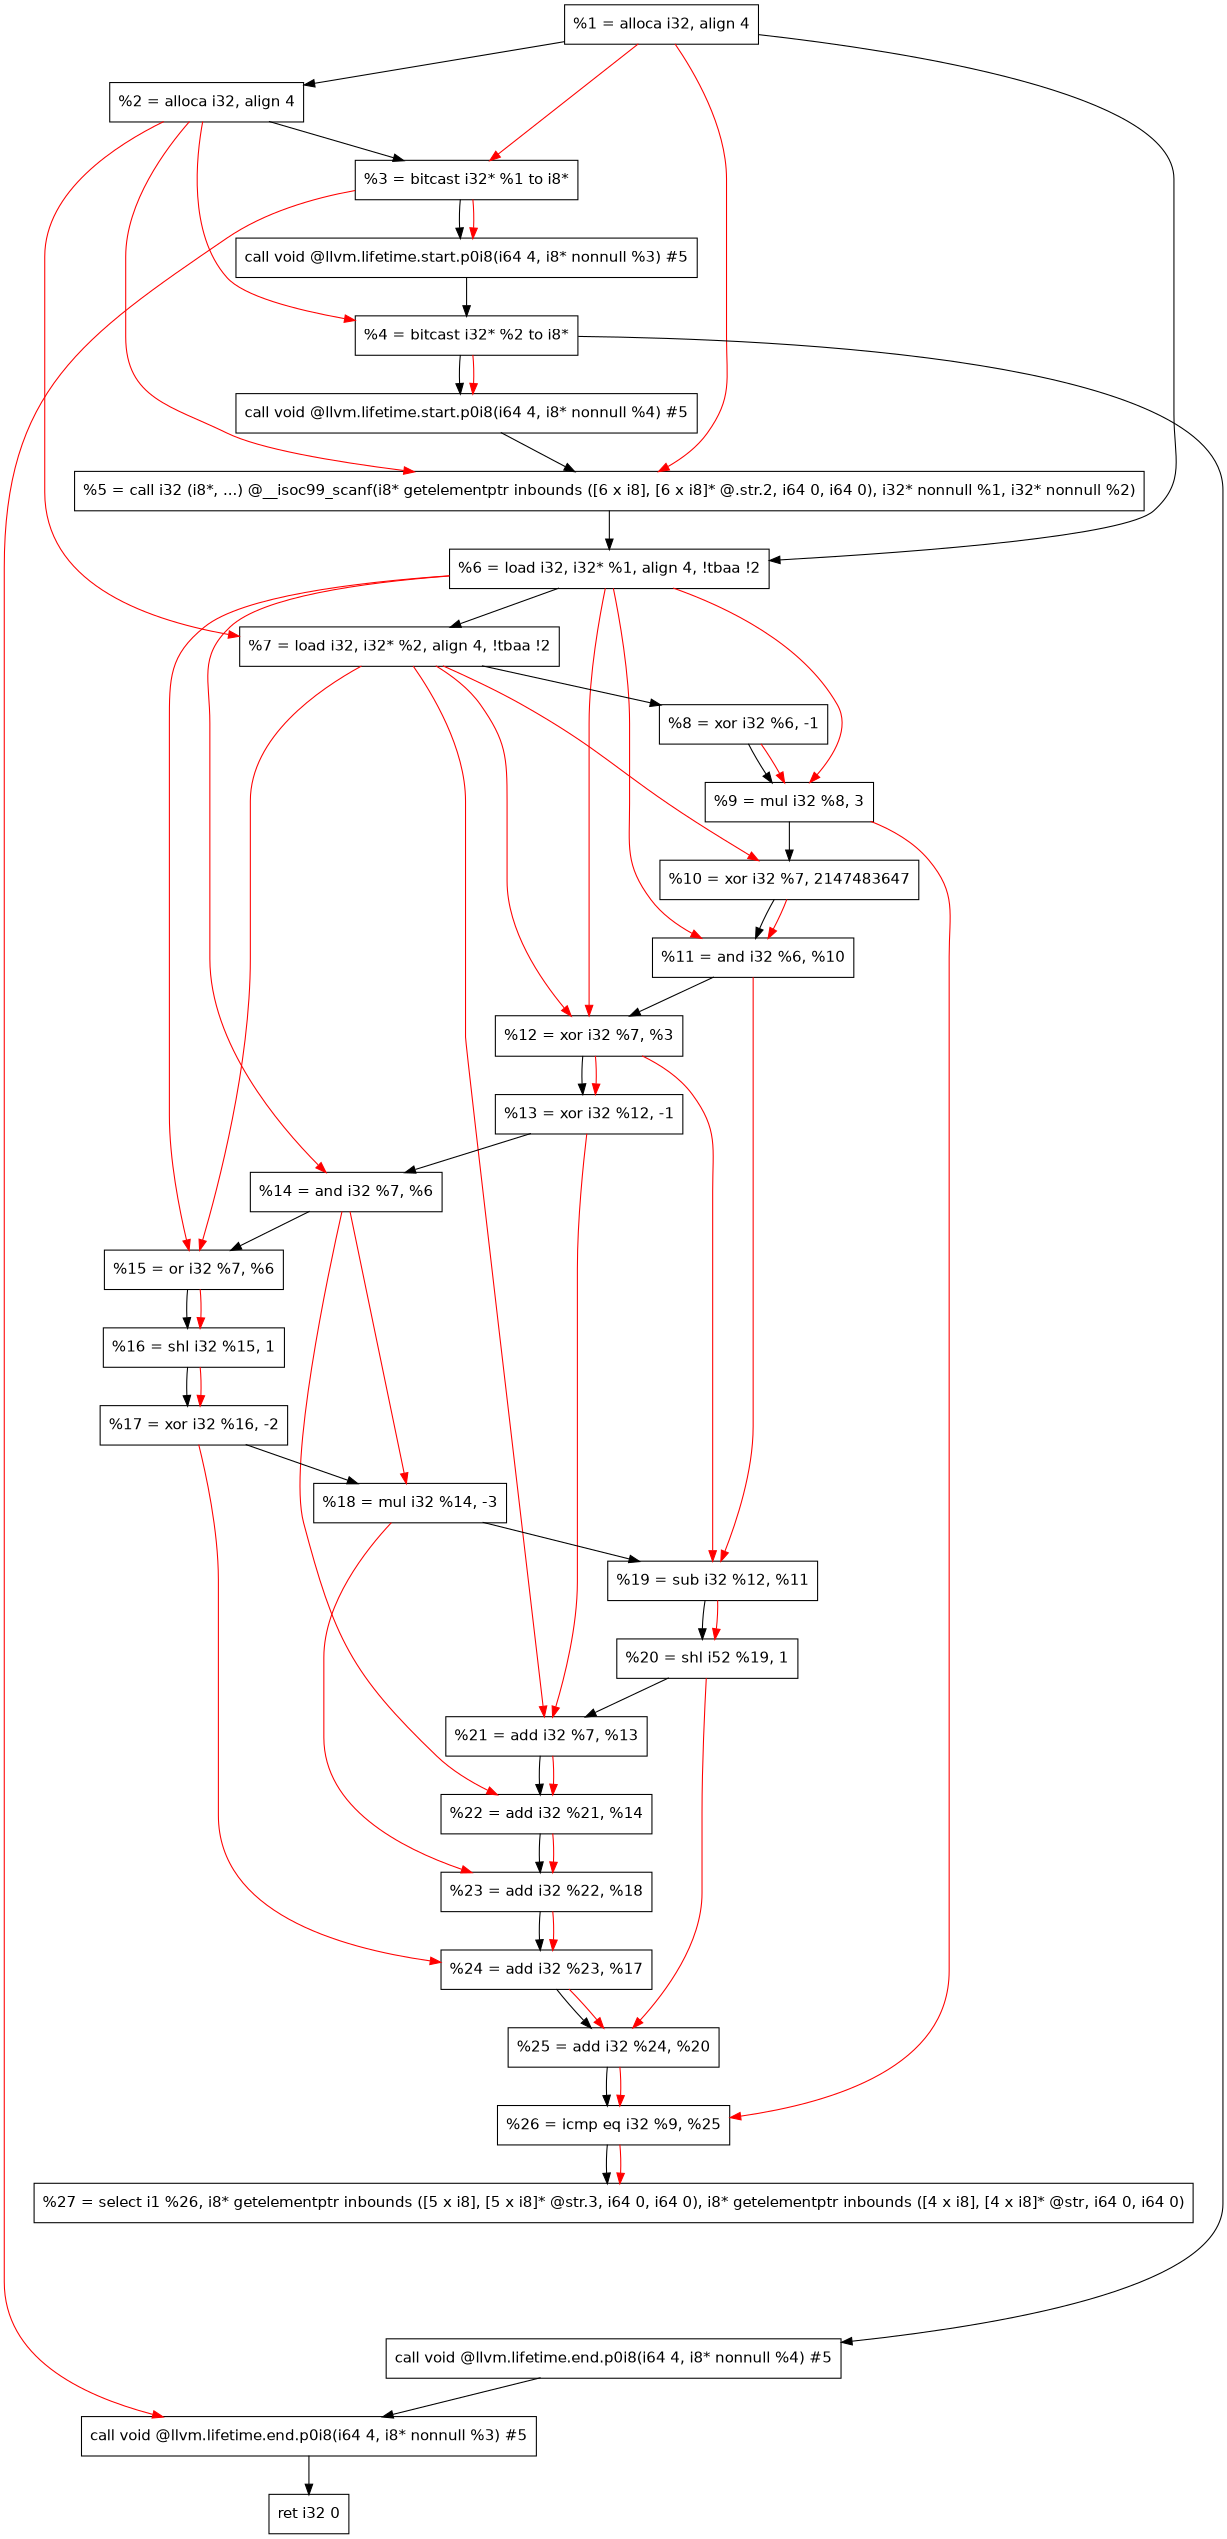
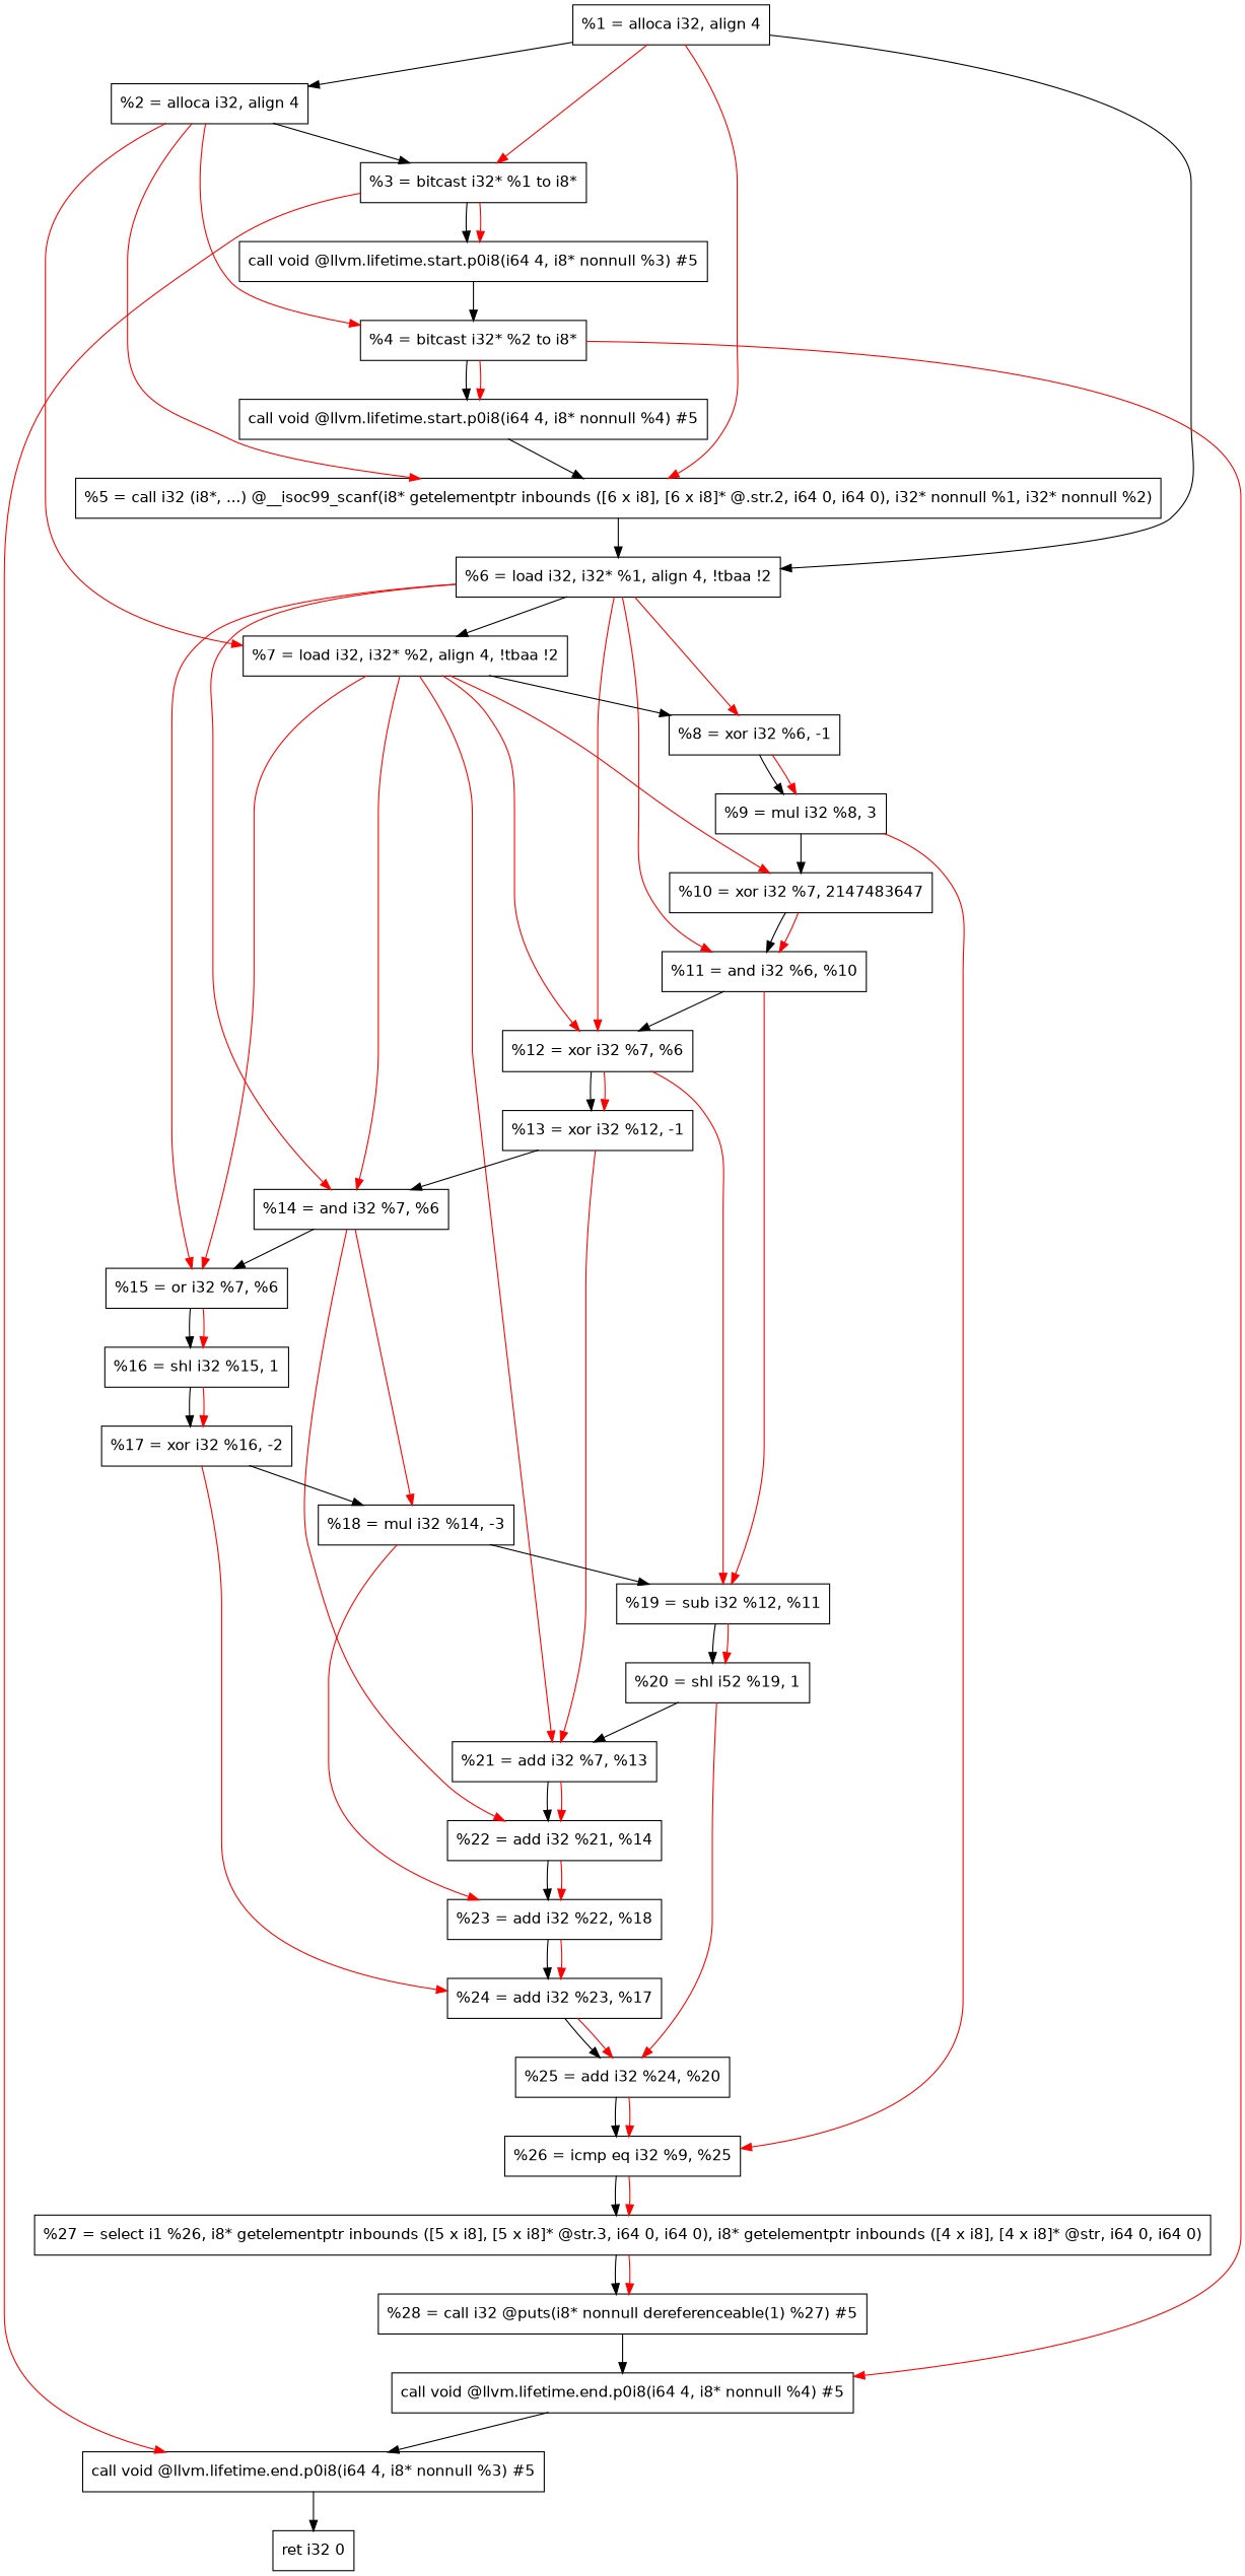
  digraph {
    fontname="DejaVu Sans"
    node [fontname="DejaVu Sans" shape=record]
    edge [fontname="DejaVu Sans" color=red]
    n1 [label="  %1 = alloca i32, align 4"]
    n2 [label="  %2 = alloca i32, align 4"]
    n3 [label="  %3 = bitcast i32* %1 to i8*"]
    n4 [label="  %5 = call i32 (i8*, ...) @__isoc99_scanf(i8* getelementptr inbounds ([6 x i8], [6 x i8]* @.str.2, i64 0, i64 0), i32* nonnull %1, i32* nonnull %2)"]
    n5 [label="  %6 = load i32, i32* %1, align 4, !tbaa !2"]
    n6 [label="  %4 = bitcast i32* %2 to i8*"]
    n7 [label="  %7 = load i32, i32* %2, align 4, !tbaa !2"]
    n8 [label="  call void @llvm.lifetime.start.p0i8(i64 4, i8* nonnull %3) #5"]
    n9 [label="  call void @llvm.lifetime.end.p0i8(i64 4, i8* nonnull %3) #5"]
    n10 [label="  %8 = xor i32 %6, -1"]
    n11 [label="  %11 = and i32 %6, %10"]
-   n12 [label="%12 = xor i32 %7, %3"]
+   n12 [label="  %12 = xor i32 %7, %6"]
    n13 [label="  %14 = and i32 %7, %6"]
    n14 [label="  %15 = or i32 %7, %6"]
    n15 [label="  call void @llvm.lifetime.start.p0i8(i64 4, i8* nonnull %4) #5"]
    n16 [label="  call void @llvm.lifetime.end.p0i8(i64 4, i8* nonnull %4) #5"]
    n17 [label="  %10 = xor i32 %7, 2147483647"]
    n18 [label="  %21 = add i32 %7, %13"]
    n19 [label="  ret i32 0"]
    n20 [label="  %9 = mul i32 %8, 3"]
    n21 [label="  %19 = sub i32 %12, %11"]
    n22 [label="  %13 = xor i32 %12, -1"]
    n23 [label="  %18 = mul i32 %14, -3"]
    n24 [label="  %22 = add i32 %21, %14"]
    n25 [label="  %16 = shl i32 %15, 1"]
    n26 [label="  %26 = icmp eq i32 %9, %25"]
    n27 [label="  %27 = select i1 %26, i8* getelementptr inbounds ([5 x i8], [5 x i8]* @str.3, i64 0, i64 0), i8* getelementptr inbounds ([4 x i8], [4 x i8]* @str, i64 0, i64 0)"]
    n28 [label="%20 = shl i52 %19, 1"]
    n29 [label="  %23 = add i32 %22, %18"]
    n30 [label="  %17 = xor i32 %16, -2"]
    n31 [label="  %24 = add i32 %23, %17"]
    n32 [label="  %25 = add i32 %24, %20"]
+   n33 [label="  %28 = call i32 @puts(i8* nonnull dereferenceable(1) %27) #5"]
    n1 -> n2 [color=""]
    n1 -> n3
    n1 -> n4
    n1 -> n5 [color=black]
    n2 -> n3 [color=""]
    n2 -> n4
    n2 -> n6
    n2 -> n7
    n3 -> n8 [color=""]
    n3 -> n8
    n3 -> n9
    n4 -> n5 [color=""]
    n5 -> n7 [color=""]
-   n5 -> n20
+   n5 -> n10
    n5 -> n11
    n5 -> n12
    n5 -> n13
    n5 -> n14
    n6 -> n15 [color=""]
    n6 -> n15
-   n6 -> n16 [color=black]
+   n6 -> n16
    n7 -> n10 [color=""]
    n7 -> n12
+   n7 -> n13
    n7 -> n14
    n7 -> n17
    n7 -> n18
    n8 -> n6 [color=""]
    n9 -> n19 [color=""]
    n10 -> n20 [color=""]
    n10 -> n20
    n11 -> n12 [color=""]
    n11 -> n21
    n12 -> n21
    n12 -> n22 [color=""]
    n12 -> n22
    n13 -> n14 [color=""]
    n13 -> n23
    n13 -> n24
    n14 -> n25 [color=""]
    n14 -> n25
    n15 -> n4 [color=""]
    n16 -> n9 [color=""]
    n17 -> n11 [color=""]
    n17 -> n11
    n18 -> n24 [color=""]
    n18 -> n24
    n20 -> n17 [color=""]
    n20 -> n26
    n21 -> n28 [color=""]
    n21 -> n28
    n22 -> n13 [color=""]
    n22 -> n18
    n23 -> n21 [color=""]
    n23 -> n29
    n24 -> n29 [color=""]
    n24 -> n29
    n25 -> n30 [color=""]
    n25 -> n30
    n26 -> n27 [color=""]
    n26 -> n27
+   n27 -> n33 [color=""]
+   n27 -> n33
    n28 -> n18 [color=""]
    n28 -> n32
    n29 -> n31 [color=""]
    n29 -> n31
    n30 -> n23 [color=""]
    n30 -> n31
    n31 -> n32 [color=""]
    n31 -> n32
    n32 -> n26 [color=""]
    n32 -> n26
+   n33 -> n16 [color=""]
  }
